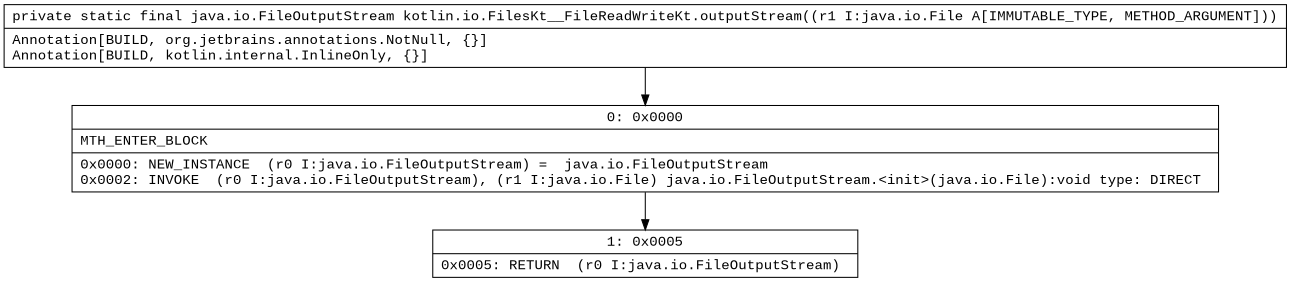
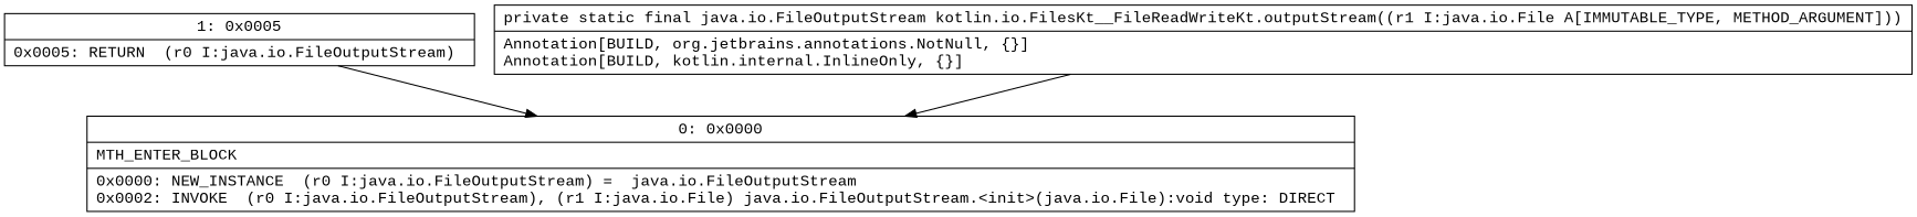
  digraph {
    fontname="Liberation Mono"
    node [shape=record fontname="Liberation Mono"]
    edge [fontname="Liberation Mono"]
    n1 [label="{0\:\ 0x0000|MTH_ENTER_BLOCK\l|0x0000: NEW_INSTANCE  (r0 I:java.io.FileOutputStream) =  java.io.FileOutputStream \l0x0002: INVOKE  (r0 I:java.io.FileOutputStream), (r1 I:java.io.File) java.io.FileOutputStream.\<init\>(java.io.File):void type: DIRECT \l}"]
    n2 [label="{1\:\ 0x0005|0x0005: RETURN  (r0 I:java.io.FileOutputStream) \l}"]
    n3 [label="{private static final java.io.FileOutputStream kotlin.io.FilesKt__FileReadWriteKt.outputStream((r1 I:java.io.File A[IMMUTABLE_TYPE, METHOD_ARGUMENT]))  | Annotation[BUILD, org.jetbrains.annotations.NotNull, \{\}]\lAnnotation[BUILD, kotlin.internal.InlineOnly, \{\}]\l}"]
-   n1 -> n2
+   n2 -> n1
    n3 -> n1
  }
